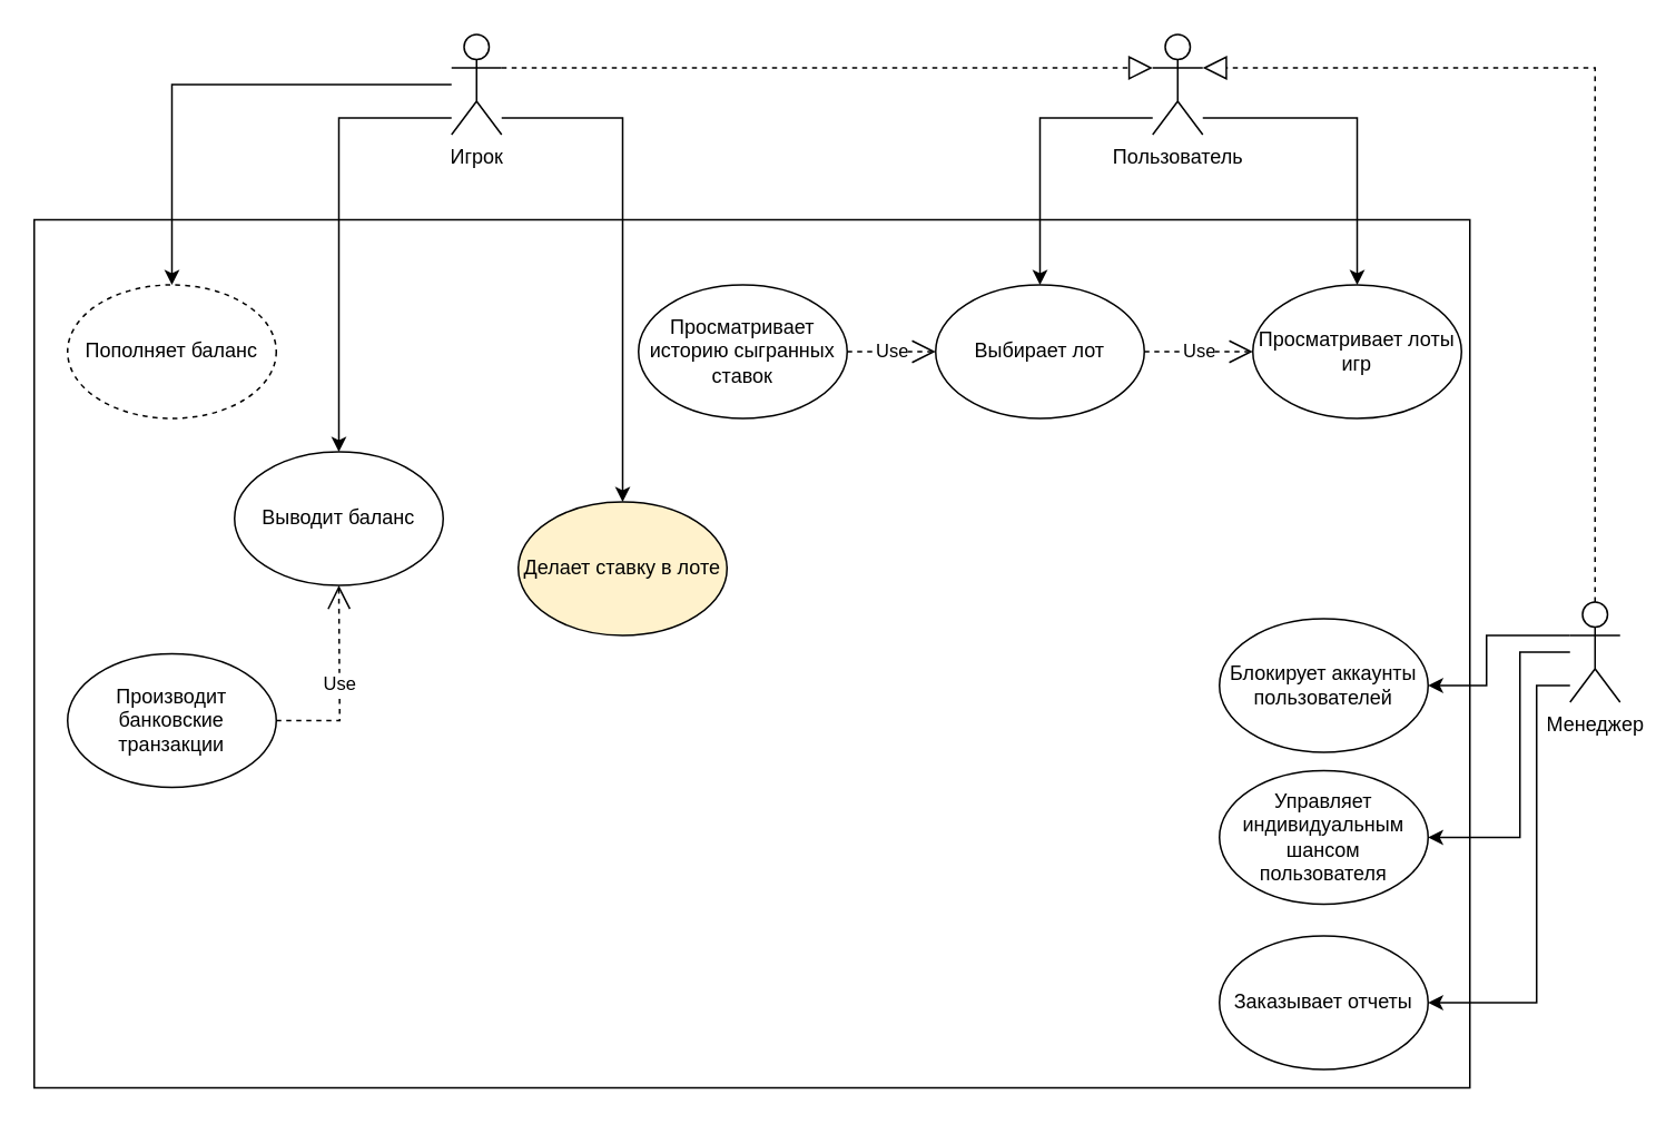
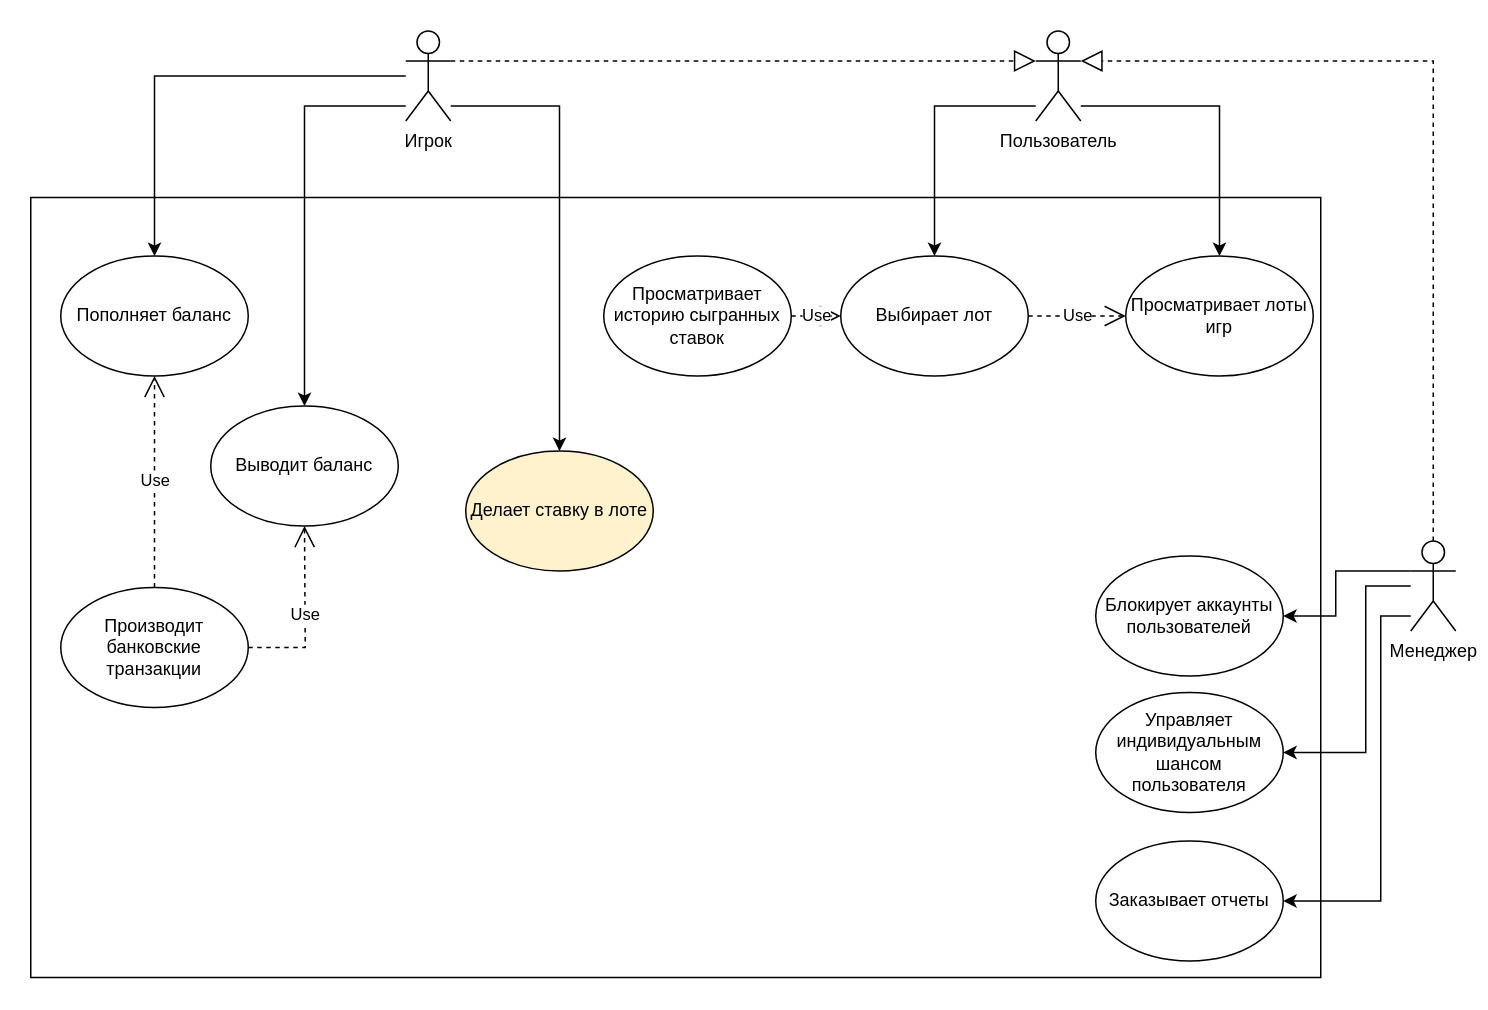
  <mxCell id="0" />
  <mxCell id="1" parent="0" />
  <mxCell id="2" value="" style="rounded=0;whiteSpace=wrap;html=1;" vertex="1" parent="1"><mxGeometry x="20" y="131" width="860" height="520" as="geometry" /></mxCell>
  <mxCell id="3" style="edgeStyle=orthogonalEdgeStyle;rounded=0;orthogonalLoop=1;jettySize=auto;html=1;entryX=0.5;entryY=0;entryDx=0;entryDy=0;" edge="1" parent="1" source="5" target="7"><mxGeometry relative="1" as="geometry"><Array as="points"><mxPoint x="623" y="70" /></Array></mxGeometry></mxCell>
  <mxCell id="4" style="edgeStyle=orthogonalEdgeStyle;rounded=0;orthogonalLoop=1;jettySize=auto;html=1;entryX=0.5;entryY=0;entryDx=0;entryDy=0;" edge="1" parent="1" source="5" target="6"><mxGeometry relative="1" as="geometry"><Array as="points"><mxPoint x="813" y="70" /></Array></mxGeometry></mxCell>
  <mxCell id="5" value="Пользователь" style="shape=umlActor;verticalLabelPosition=bottom;verticalAlign=top;html=1;outlineConnect=0;" vertex="1" parent="1"><mxGeometry x="690" y="20" width="30" height="60" as="geometry" /></mxCell>
  <mxCell id="6" value="Просматривает лоты игр" style="ellipse;whiteSpace=wrap;html=1;" vertex="1" parent="1"><mxGeometry x="750" y="170" width="125" height="80" as="geometry" /></mxCell>
  <mxCell id="7" value="Выбирает лот" style="ellipse;whiteSpace=wrap;html=1;" vertex="1" parent="1"><mxGeometry x="560" y="170" width="125" height="80" as="geometry" /></mxCell>
  <mxCell id="8" style="edgeStyle=orthogonalEdgeStyle;rounded=0;orthogonalLoop=1;jettySize=auto;html=1;entryX=0.5;entryY=0;entryDx=0;entryDy=0;" edge="1" parent="1" source="11" target="12"><mxGeometry relative="1" as="geometry"><Array as="points"><mxPoint x="373" y="70" /></Array></mxGeometry></mxCell>
  <mxCell id="9" style="edgeStyle=orthogonalEdgeStyle;rounded=0;orthogonalLoop=1;jettySize=auto;html=1;entryX=0.5;entryY=0;entryDx=0;entryDy=0;" edge="1" parent="1" source="11" target="14"><mxGeometry relative="1" as="geometry"><Array as="points"><mxPoint x="103" y="50" /></Array></mxGeometry></mxCell>
  <mxCell id="10" style="edgeStyle=orthogonalEdgeStyle;rounded=0;orthogonalLoop=1;jettySize=auto;html=1;entryX=0.5;entryY=0;entryDx=0;entryDy=0;" edge="1" parent="1" source="11" target="24"><mxGeometry relative="1" as="geometry"><Array as="points"><mxPoint x="203" y="70" /></Array></mxGeometry></mxCell>
  <mxCell id="11" value="Игрок" style="shape=umlActor;verticalLabelPosition=bottom;verticalAlign=top;html=1;outlineConnect=0;" vertex="1" parent="1"><mxGeometry x="270" y="20" width="30" height="60" as="geometry" /></mxCell>
  <mxCell id="12" value="Делает ставку в лоте" style="ellipse;whiteSpace=wrap;html=1;fillColor=#fff2cc;" vertex="1" parent="1"><mxGeometry x="310" y="300" width="125" height="80" as="geometry" /></mxCell>
  <mxCell id="13" value="" style="endArrow=block;dashed=1;endFill=0;endSize=12;html=1;rounded=0;exitX=1;exitY=0.333;exitDx=0;exitDy=0;exitPerimeter=0;entryX=0;entryY=0.333;entryDx=0;entryDy=0;entryPerimeter=0;" edge="1" parent="1" source="11" target="5"><mxGeometry width="160" relative="1" as="geometry"><mxPoint x="380" y="30" as="sourcePoint" /><mxPoint x="540" y="30" as="targetPoint" /></mxGeometry></mxCell>
- <mxCell id="14" value="Пополняет баланс" style="ellipse;whiteSpace=wrap;html=1;dashed=1;" vertex="1" parent="1"><mxGeometry x="40" y="170" width="125" height="80" as="geometry" /></mxCell>
+ <mxCell id="14" value="Пополняет баланс" style="ellipse;whiteSpace=wrap;html=1;" vertex="1" parent="1"><mxGeometry x="40" y="170" width="125" height="80" as="geometry" /></mxCell>
  <mxCell id="15" value="Производит банковские транзакции" style="ellipse;whiteSpace=wrap;html=1;" vertex="1" parent="1"><mxGeometry x="40" y="391" width="125" height="80" as="geometry" /></mxCell>
+ <mxCell id="16" value="Use" style="endArrow=open;endSize=12;dashed=1;html=1;rounded=0;exitX=0.5;exitY=0;exitDx=0;exitDy=0;entryX=0.5;entryY=1;entryDx=0;entryDy=0;" edge="1" parent="1" source="15" target="14"><mxGeometry width="160" relative="1" as="geometry"><mxPoint x="425" y="220" as="sourcePoint" /><mxPoint x="490" y="220" as="targetPoint" /></mxGeometry></mxCell>
  <mxCell id="17" style="edgeStyle=orthogonalEdgeStyle;rounded=0;orthogonalLoop=1;jettySize=auto;html=1;entryX=1;entryY=0.5;entryDx=0;entryDy=0;exitX=0;exitY=0.333;exitDx=0;exitDy=0;exitPerimeter=0;" edge="1" parent="1" source="20" target="21"><mxGeometry relative="1" as="geometry"><Array as="points"><mxPoint x="890" y="380" /><mxPoint x="890" y="410" /></Array></mxGeometry></mxCell>
  <mxCell id="18" style="edgeStyle=orthogonalEdgeStyle;rounded=0;orthogonalLoop=1;jettySize=auto;html=1;entryX=1;entryY=0.5;entryDx=0;entryDy=0;" edge="1" parent="1" source="20" target="22"><mxGeometry relative="1" as="geometry"><Array as="points"><mxPoint x="910" y="390" /><mxPoint x="910" y="501" /></Array></mxGeometry></mxCell>
  <mxCell id="19" style="edgeStyle=orthogonalEdgeStyle;rounded=0;orthogonalLoop=1;jettySize=auto;html=1;entryX=1;entryY=0.5;entryDx=0;entryDy=0;" edge="1" parent="1" source="20" target="26"><mxGeometry relative="1" as="geometry"><Array as="points"><mxPoint x="920" y="410" /><mxPoint x="920" y="600" /></Array></mxGeometry></mxCell>
  <mxCell id="20" value="Менеджер" style="shape=umlActor;verticalLabelPosition=bottom;verticalAlign=top;html=1;outlineConnect=0;" vertex="1" parent="1"><mxGeometry x="940" y="360" width="30" height="60" as="geometry" /></mxCell>
  <mxCell id="21" value="Блокирует аккаунты пользователей" style="ellipse;whiteSpace=wrap;html=1;" vertex="1" parent="1"><mxGeometry x="730" y="370" width="125" height="80" as="geometry" /></mxCell>
  <mxCell id="22" value="Управляет индивидуальным шансом пользователя" style="ellipse;whiteSpace=wrap;html=1;" vertex="1" parent="1"><mxGeometry x="730" y="461" width="125" height="80" as="geometry" /></mxCell>
  <mxCell id="23" value="" style="endArrow=block;dashed=1;endFill=0;endSize=12;html=1;rounded=0;exitX=0.5;exitY=0;exitDx=0;exitDy=0;exitPerimeter=0;entryX=1;entryY=0.333;entryDx=0;entryDy=0;entryPerimeter=0;" edge="1" parent="1" source="20" target="5"><mxGeometry width="160" relative="1" as="geometry"><mxPoint x="310" y="50" as="sourcePoint" /><mxPoint x="630" y="50" as="targetPoint" /><Array as="points"><mxPoint x="955" y="40" /></Array></mxGeometry></mxCell>
  <mxCell id="24" value="Выводит баланс" style="ellipse;whiteSpace=wrap;html=1;" vertex="1" parent="1"><mxGeometry x="140" y="270" width="125" height="80" as="geometry" /></mxCell>
  <mxCell id="25" value="Use" style="endArrow=open;endSize=12;dashed=1;html=1;rounded=0;exitX=1;exitY=0.5;exitDx=0;exitDy=0;entryX=0.5;entryY=1;entryDx=0;entryDy=0;" edge="1" parent="1" source="15" target="24"><mxGeometry width="160" relative="1" as="geometry"><mxPoint x="112.5" y="401" as="sourcePoint" /><mxPoint x="112.5" y="260" as="targetPoint" /><Array as="points"><mxPoint x="203" y="431" /></Array></mxGeometry></mxCell>
  <mxCell id="26" value="Заказывает отчеты" style="ellipse;whiteSpace=wrap;html=1;" vertex="1" parent="1"><mxGeometry x="730" y="560" width="125" height="80" as="geometry" /></mxCell>
- <mxCell id="27" value="Просматривает историю сыгранных ставок" style="ellipse;whiteSpace=wrap;html=1;" vertex="1" parent="1"><mxGeometry x="382" y="170" width="125" height="80" as="geometry" /></mxCell>
+ <mxCell id="27" value="Просматривает историю сыгранных ставок" style="ellipse;whiteSpace=wrap;html=1;" vertex="1" parent="1"><mxGeometry x="402" y="170" width="125" height="80" as="geometry" /></mxCell>
  <mxCell id="28" value="Use" style="endArrow=open;endSize=12;dashed=1;html=1;rounded=0;exitX=1;exitY=0.5;exitDx=0;exitDy=0;entryX=0;entryY=0.5;entryDx=0;entryDy=0;" edge="1" parent="1" source="27" target="7"><mxGeometry width="160" relative="1" as="geometry"><mxPoint x="445" y="220" as="sourcePoint" /><mxPoint x="510" y="221" as="targetPoint" /><Array as="points" /></mxGeometry></mxCell>
  <mxCell id="29" value="Use" style="endArrow=open;endSize=12;dashed=1;html=1;rounded=0;exitX=1;exitY=0.5;exitDx=0;exitDy=0;entryX=0;entryY=0.5;entryDx=0;entryDy=0;" edge="1" parent="1" source="7" target="6"><mxGeometry width="160" relative="1" as="geometry"><mxPoint x="397.5" y="210" as="sourcePoint" /><mxPoint x="632.5" y="260" as="targetPoint" /><Array as="points" /></mxGeometry></mxCell>
